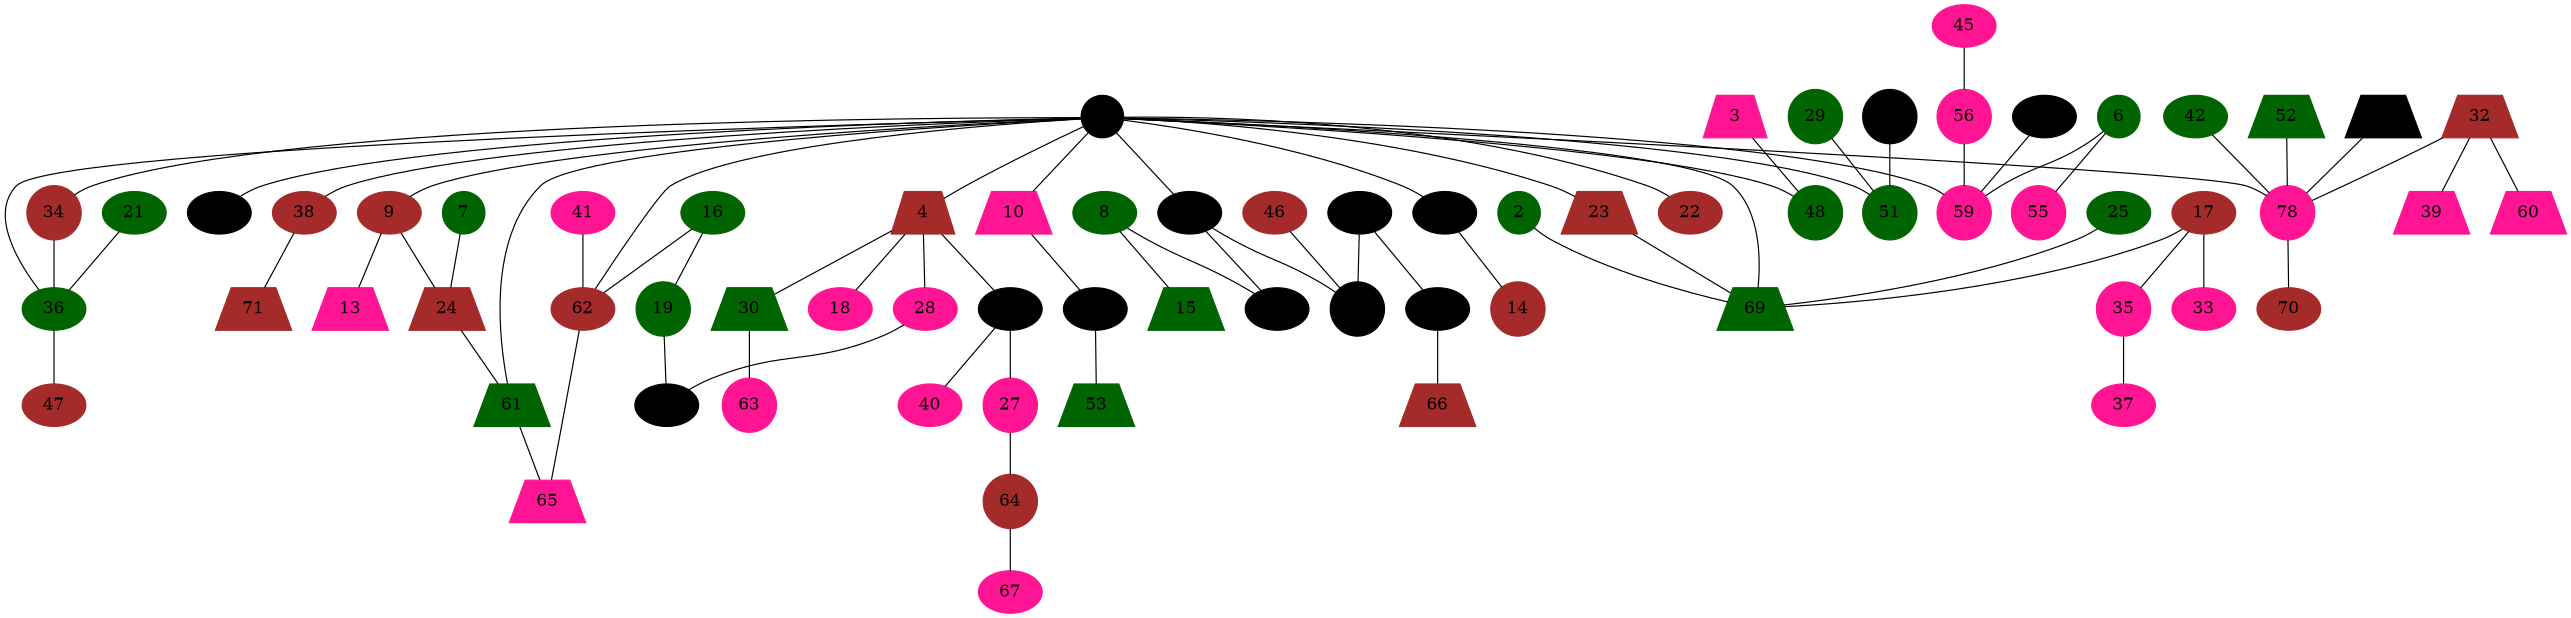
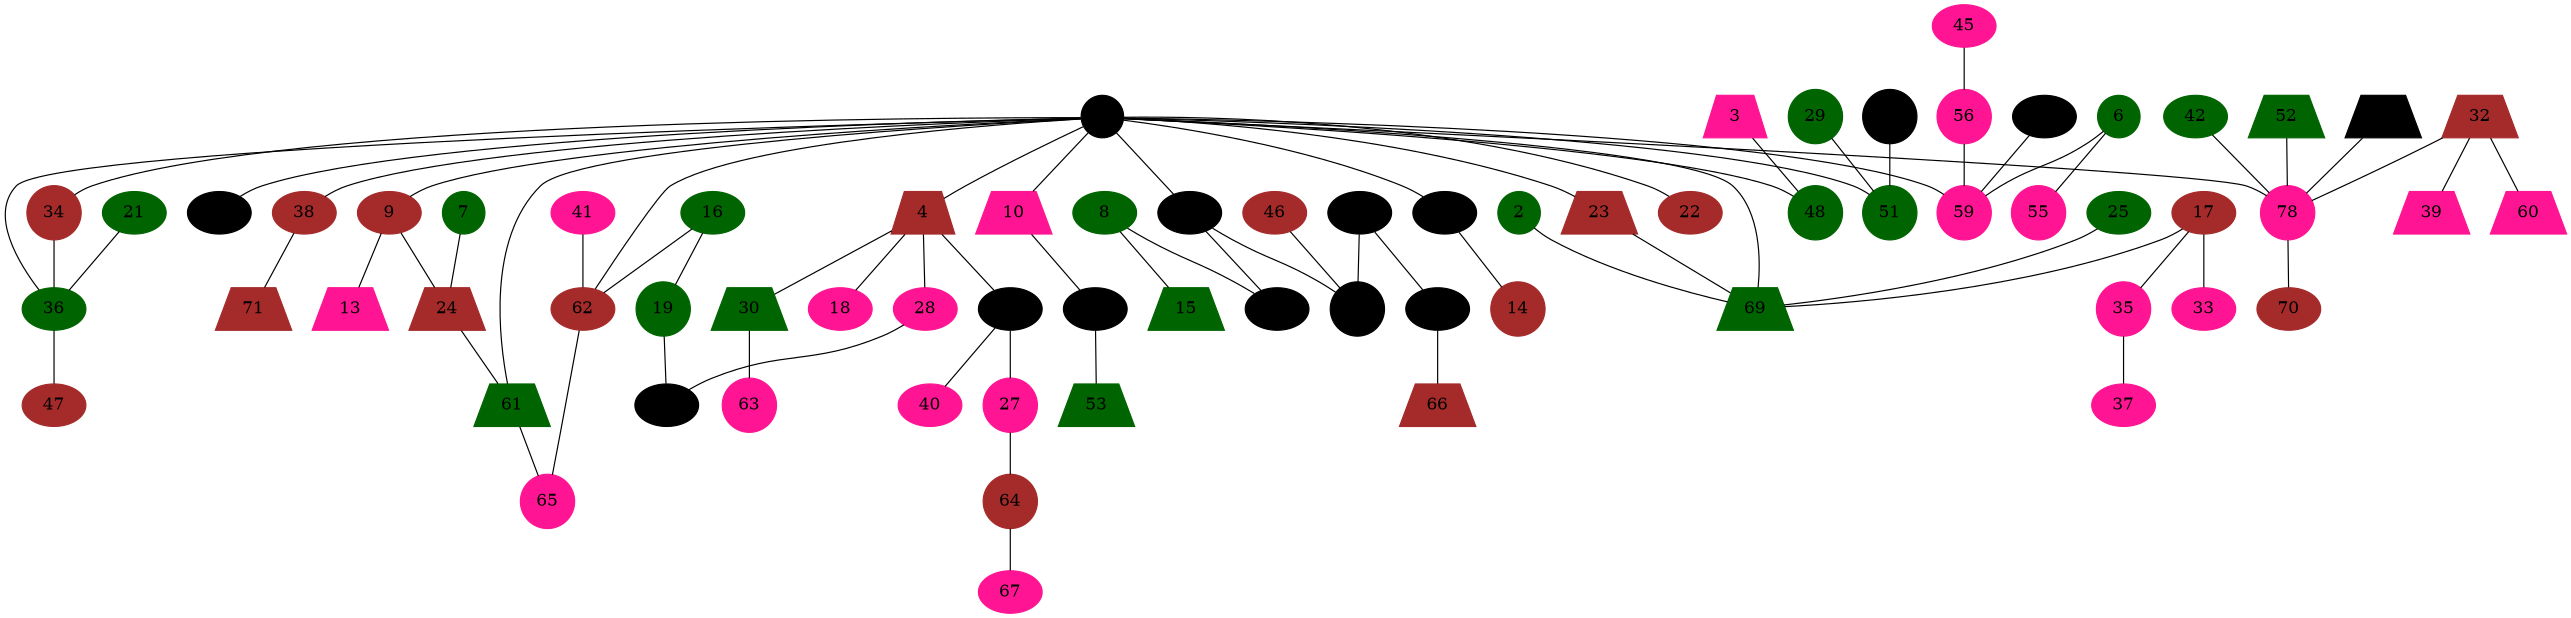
  graph {
    node [color=deeppink shape=ellipse style=filled]
    edge [weight=1.0]
    1 [color=black shape=circle]
    4 [color=brown shape=trapezium]
    5 [color=black]
    9 [color=brown]
    10 [shape=trapezium]
    11 [color=black]
    22 [color=brown]
    23 [color=brown shape=trapezium]
    34 [color=brown shape=circle]
    36 [color=darkgreen]
    38 [color=brown]
    43 [color=black]
    48 [color=darkgreen shape=circle]
    51 [color=darkgreen shape=circle]
    59 [shape=circle]
    61 [color=darkgreen shape=trapezium]
    62 [color=brown]
    n18 [label=78 shape=circle]
    69 [color=darkgreen shape=trapezium]
    18
    26 [color=black]
    28
    30 [color=darkgreen shape=trapezium]
    54 [color=black]
    58 [color=black shape=circle]
    24 [color=brown shape=trapezium]
    13 [shape=trapezium]
    49 [color=black]
    14 [color=brown shape=circle]
    47 [color=brown]
    71 [color=brown shape=trapezium]
-   65 [shape=trapezium]
+   65 [shape=circle]
    70 [color=brown]
    2 [color=darkgreen shape=circle]
    3 [shape=trapezium]
    27 [shape=circle]
    40
    57 [color=black]
    63 [shape=circle]
    6 [color=darkgreen shape=circle]
    55 [shape=circle]
    7 [color=darkgreen shape=circle]
    8 [color=darkgreen]
    15 [color=darkgreen shape=trapezium]
    53 [color=darkgreen shape=trapezium]
    12 [color=black shape=trapezium]
    16 [color=darkgreen]
    19 [color=darkgreen shape=circle]
    17 [color=brown]
    33
    35 [shape=circle]
    37
    20 [color=black]
    44 [color=black]
    66 [color=brown shape=trapezium]
    21 [color=darkgreen]
    25 [color=darkgreen]
    64 [color=brown shape=circle]
    67
    29 [color=darkgreen shape=circle]
    31 [color=black shape=circle]
    32 [color=brown shape=trapezium]
    39 [shape=trapezium]
    60 [shape=trapezium]
    41
    42 [color=darkgreen]
    56 [shape=circle]
    45
    46 [color=brown]
    50 [color=black]
    52 [color=darkgreen shape=trapezium]
    1 -- 4
    1 -- 5
    1 -- 9
    1 -- 10
    1 -- 11
    1 -- 22
    1 -- 23
    1 -- 34
    1 -- 36
    1 -- 38
    1 -- 43
    1 -- 48
    1 -- 51
    1 -- 59
    1 -- 61
    1 -- 62
    1 -- n18
    1 -- 69
    4 -- 18
    4 -- 26
    4 -- 28
    4 -- 30
    5 -- 54
    5 -- 58
    9 -- 24
    9 -- 13
    10 -- 49
    11 -- 14
    23 -- 69
    34 -- 36
    36 -- 47
    38 -- 71
    61 -- 65
    62 -- 65
    n18 -- 70
    26 -- 27
    26 -- 40
    28 -- 57
    30 -- 63
    24 -- 61
    49 -- 53
    2 -- 69
    3 -- 48
    27 -- 64
    6 -- 59
    6 -- 55
    7 -- 24
    8 -- 54
    8 -- 15
    12 -- n18
    16 -- 62
    16 -- 19
    19 -- 57
    17 -- 69
    17 -- 33
    17 -- 35
    35 -- 37
    20 -- 58
    20 -- 44
    44 -- 66
    21 -- 36
    25 -- 69
    64 -- 67
    29 -- 51
    31 -- 51
    32 -- n18
    32 -- 39
    32 -- 60
    41 -- 62
    42 -- n18
    56 -- 59
    45 -- 56
    46 -- 58
    50 -- 59
    52 -- n18
  }
